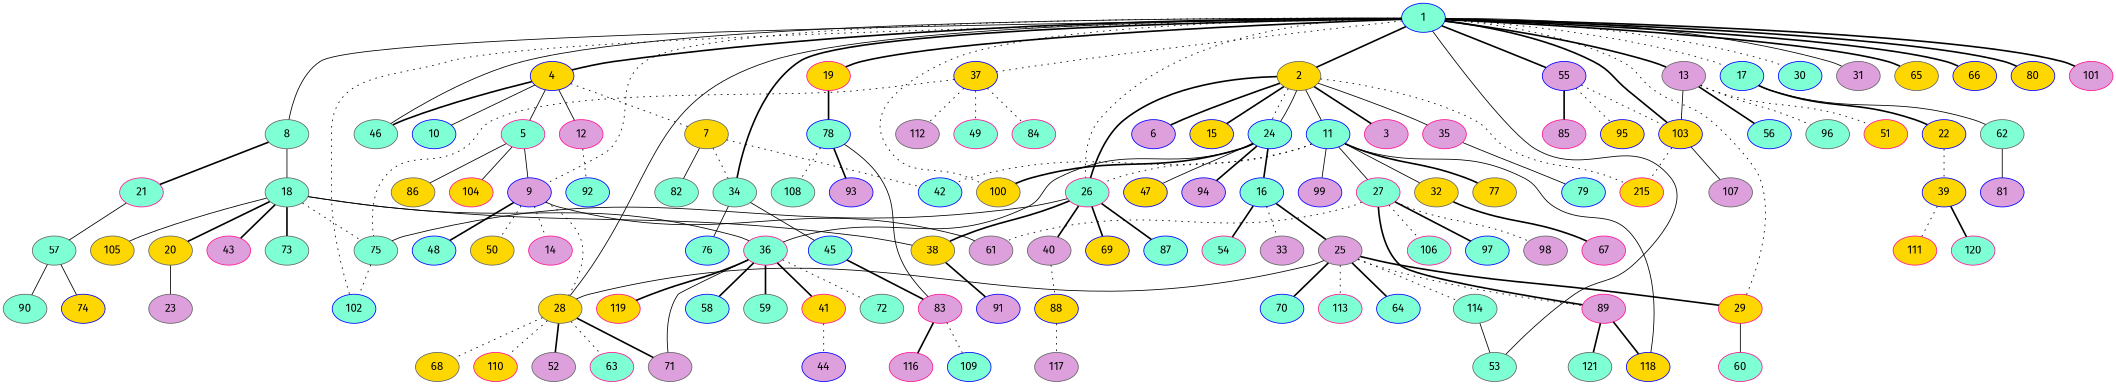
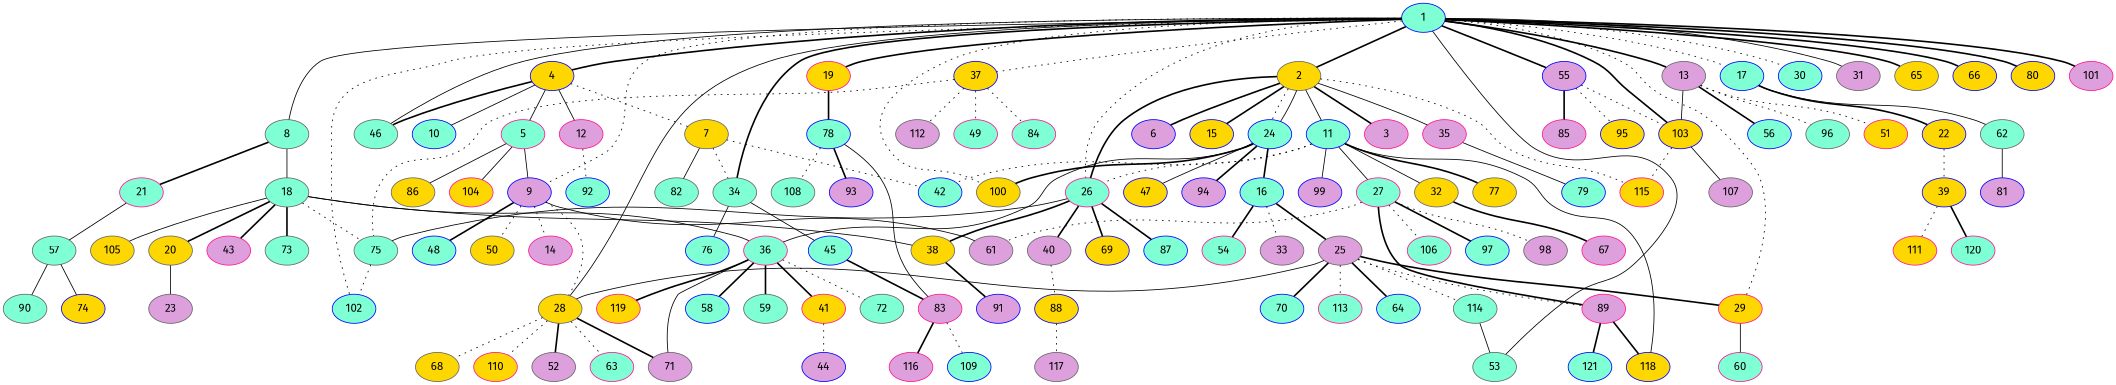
  graph {
    fontname="Fira Sans"
    node [color=blue fillcolor=aquamarine fontname="Fira Sans" style=filled]
    edge [fontname="Fira Sans" style=bold]
    2 [color=gray40 fillcolor=gold]
    1
    4 [fillcolor=gold]
    8 [color=gray40]
    9 [fillcolor=plum]
    13 [color=gray40 fillcolor=plum]
    17
    19 [color=deeppink fillcolor=gold]
    26 [color=deeppink]
    28 [color=gray40 fillcolor=gold]
    29 [color=deeppink fillcolor=gold]
    30
    31 [color=gray40 fillcolor=plum]
    34 [color=gray40]
    37 [fillcolor=gold]
    46 [color=gray40]
    53 [color=gray40]
    55 [fillcolor=plum]
    65 [color=gray40 fillcolor=gold]
    66 [fillcolor=gold]
    80 [fillcolor=gold]
    100 [color=gray40 fillcolor=gold]
    101 [color=deeppink fillcolor=plum]
    102
    103 [fillcolor=gold]
    3 [color=deeppink fillcolor=plum]
    6 [fillcolor=plum]
    11
    15 [fillcolor=gold]
    24
    35 [color=deeppink fillcolor=plum]
-   115 [color=deeppink fillcolor=gold label=215]
+   115 [color=deeppink fillcolor=gold]
    5 [color=deeppink]
    7 [color=gray40 fillcolor=gold]
    10
    12 [color=deeppink fillcolor=plum]
    18 [color=gray40]
    21 [color=deeppink]
    14 [color=deeppink fillcolor=plum]
    48
    50 [color=gray40 fillcolor=gold]
    61 [color=gray40 fillcolor=plum]
    51 [color=deeppink fillcolor=gold]
    56
    96 [color=gray40]
    25 [color=gray40 fillcolor=plum]
    16
    33 [color=gray40 fillcolor=plum]
    54 [color=deeppink]
    22 [fillcolor=gold]
    62 [color=gray40]
    78
    38 [color=gray40 fillcolor=gold]
    75 [color=gray40]
    40 [color=gray40 fillcolor=plum]
    69 [fillcolor=gold]
    87
    52 [color=gray40 fillcolor=plum]
    63 [color=deeppink]
    68 [color=gray40 fillcolor=gold]
    71 [color=gray40 fillcolor=plum]
    110 [color=deeppink fillcolor=gold]
    60 [color=deeppink]
    45
    76
    49 [color=deeppink]
    84 [color=deeppink]
    112 [color=gray40 fillcolor=plum]
    85 [color=deeppink fillcolor=plum]
    95 [fillcolor=gold]
    107 [color=gray40 fillcolor=plum]
    42
    27 [color=deeppink]
    32 [color=gray40 fillcolor=gold]
    77 [color=gray40 fillcolor=gold]
    99 [fillcolor=plum]
    118 [fillcolor=gold]
    36 [color=deeppink]
    47 [fillcolor=gold]
    94 [fillcolor=plum]
    79
    86 [color=gray40 fillcolor=gold]
    104 [color=deeppink fillcolor=gold]
    82 [color=gray40]
    92
    20 [color=gray40 fillcolor=gold]
    43 [color=deeppink fillcolor=plum]
    73 [color=gray40]
    105 [color=gray40 fillcolor=gold]
    57 [color=gray40]
    89 [color=deeppink fillcolor=plum]
    97
    98 [color=gray40 fillcolor=plum]
    106 [color=deeppink]
    67 [color=deeppink fillcolor=plum]
    64
    70
    113 [color=deeppink]
    114 [color=gray40]
    39 [fillcolor=gold]
    81 [fillcolor=plum]
    23 [color=gray40 fillcolor=plum]
    41 [color=deeppink fillcolor=gold]
    58
    59 [color=gray40]
    72 [color=gray40]
    119 [color=deeppink fillcolor=gold]
    91 [fillcolor=plum]
    83 [color=deeppink fillcolor=plum]
    93 [fillcolor=plum]
    108 [color=gray40]
    74 [fillcolor=gold]
    90 [color=gray40]
    111 [color=deeppink fillcolor=gold]
    120 [color=deeppink]
-   121 [color=gray40]
+   121
    88 [fillcolor=gold]
    44 [fillcolor=plum]
    117 [color=gray40 fillcolor=plum]
    109
    116 [color=deeppink fillcolor=plum]
    2 -- 26
    2 -- 3
    2 -- 6
    2 -- 11 [style=solid]
    2 -- 15
    2 -- 24 [style=dotted]
    2 -- 24 [style=solid]
    2 -- 35 [style=solid]
    2 -- 115 [style=dotted]
    1 -- 2
    1 -- 4
    1 -- 8 [style=solid]
    1 -- 9 [style=dotted]
    1 -- 13
    1 -- 17 [style=dotted]
    1 -- 19
    1 -- 26 [style=dotted]
    1 -- 28 [style=solid]
    1 -- 29 [style=dotted]
    1 -- 30 [style=dotted]
    1 -- 31 [style=solid]
    1 -- 34
    1 -- 37 [style=dotted]
    1 -- 46 [style=solid]
    1 -- 53 [style=solid]
    1 -- 55
    1 -- 65
    1 -- 66
    1 -- 80
    1 -- 100 [style=dotted]
    1 -- 101
    1 -- 102 [style=dotted]
    1 -- 103
    4 -- 46
    4 -- 5 [style=solid]
    4 -- 7 [style=dotted]
    4 -- 10 [style=solid]
    4 -- 12 [style=solid]
    8 -- 18 [style=solid]
    8 -- 21
    9 -- 28 [style=dotted]
    9 -- 14 [style=dotted]
    9 -- 48
    9 -- 50 [style=dotted]
    9 -- 61 [style=solid]
    13 -- 103 [style=solid]
    13 -- 51 [style=dotted]
    13 -- 56
    13 -- 96 [style=dotted]
    17 -- 22
    17 -- 62 [style=solid]
    19 -- 78
    26 -- 38
    26 -- 75 [style=solid]
    26 -- 40
    26 -- 69
    26 -- 87
    28 -- 52
    28 -- 63 [style=dotted]
    28 -- 68 [style=dotted]
    28 -- 71
    28 -- 110 [style=dotted]
    29 -- 60 [style=solid]
    34 -- 45 [style=solid]
    34 -- 76 [style=solid]
    37 -- 75 [style=dotted]
    37 -- 49 [style=dotted]
    37 -- 84 [style=dotted]
    37 -- 112 [style=dotted]
    55 -- 103 [style=dotted]
    55 -- 85
    55 -- 95 [style=dotted]
    103 -- 115 [style=dotted]
    103 -- 107 [style=solid]
    11 -- 26 [style=dotted]
    11 -- 42 [style=dotted]
    11 -- 27 [style=solid]
    11 -- 32 [style=solid]
    11 -- 77
    11 -- 99 [style=solid]
    11 -- 118 [style=solid]
    24 -- 100
    24 -- 16
    24 -- 36 [style=solid]
    24 -- 47 [style=solid]
    24 -- 94
    35 -- 79 [style=solid]
    5 -- 9 [style=solid]
    5 -- 86 [style=solid]
    5 -- 104 [style=solid]
    7 -- 34 [style=dotted]
    7 -- 42 [style=dotted]
    7 -- 82 [style=solid]
    12 -- 92 [style=dotted]
    18 -- 38 [style=solid]
    18 -- 75 [style=dotted]
    18 -- 36 [style=solid]
    18 -- 20
    18 -- 43
    18 -- 73
    18 -- 105 [style=solid]
    21 -- 57 [style=solid]
    25 -- 28 [style=solid]
    25 -- 29
    25 -- 89 [style=dotted]
    25 -- 64
    25 -- 70
    25 -- 113 [style=dotted]
    25 -- 114 [style=dotted]
    16 -- 25
    16 -- 33 [style=dotted]
    16 -- 54
    22 -- 39 [style=dotted]
    62 -- 81 [style=solid]
    78 -- 83 [style=solid]
    78 -- 93
    78 -- 108 [style=dotted]
    38 -- 91
    75 -- 102 [style=dotted]
    40 -- 88 [style=dotted]
    45 -- 83
    27 -- 61 [style=dotted]
    27 -- 89
    27 -- 97
    27 -- 98 [style=dotted]
    27 -- 106 [style=dotted]
    32 -- 67
    36 -- 71 [style=solid]
    36 -- 41
    36 -- 58
    36 -- 59
    36 -- 72 [style=dotted]
    36 -- 119
    20 -- 23 [style=solid]
    57 -- 74 [style=solid]
    57 -- 90 [style=solid]
    89 -- 118
    89 -- 121
    114 -- 53 [style=solid]
    39 -- 111 [style=dotted]
    39 -- 120
    41 -- 44 [style=dotted]
    83 -- 109 [style=dotted]
    83 -- 116
    88 -- 117 [style=dotted]
  }
